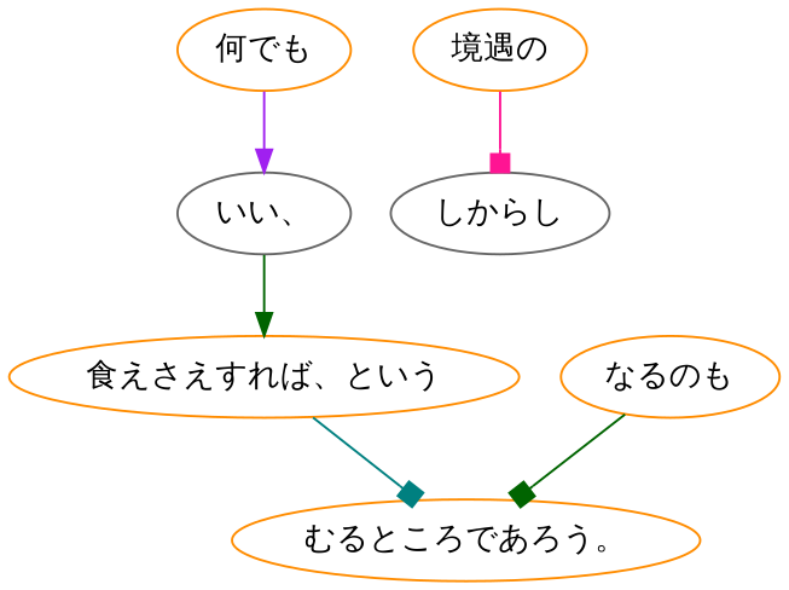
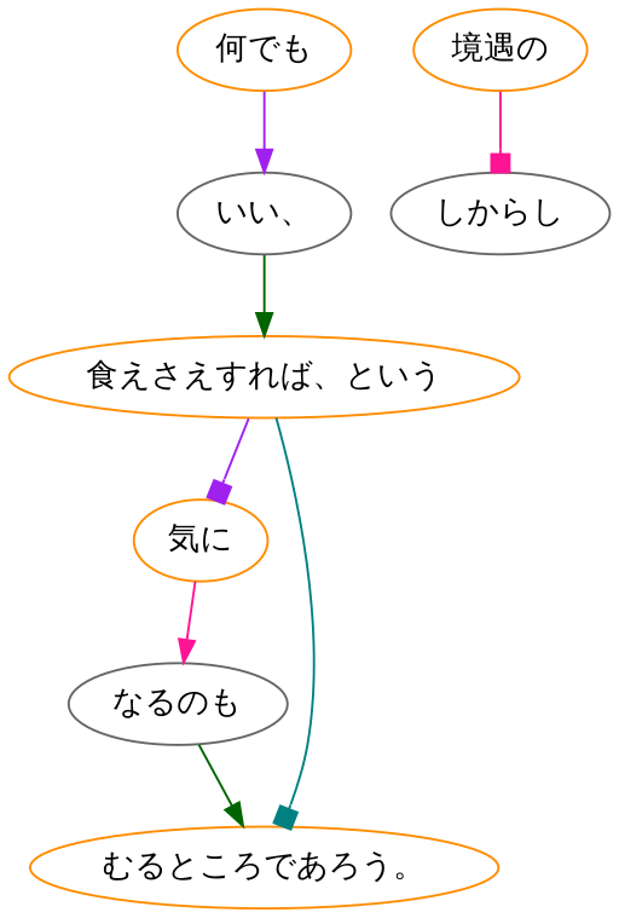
  digraph {
    node [color=darkorange]
    edge [arrowhead=box color=purple]
    n1 [label="何でも"]
    n2 [color=gray40 label="いい、"]
    n3 [label="食えさえすれば、という"]
+   n4 [label="気に"]
    n5 [label="むるところであろう。"]
-   n6 [label="なるのも"]
+   n6 [color=gray40 label="なるのも"]
    n7 [label="境遇の"]
    n8 [color=gray40 label="しからし"]
    n1 -> n2 [arrowhead=normal]
    n2 -> n3 [arrowhead=normal color=darkgreen]
+   n3 -> n4
    n3 -> n5 [color=teal]
-   n6 -> n5 [color=darkgreen]
+   n4 -> n6 [arrowhead=normal color=deeppink]
+   n6 -> n5 [arrowhead=normal color=darkgreen]
    n7 -> n8 [color=deeppink]
  }
